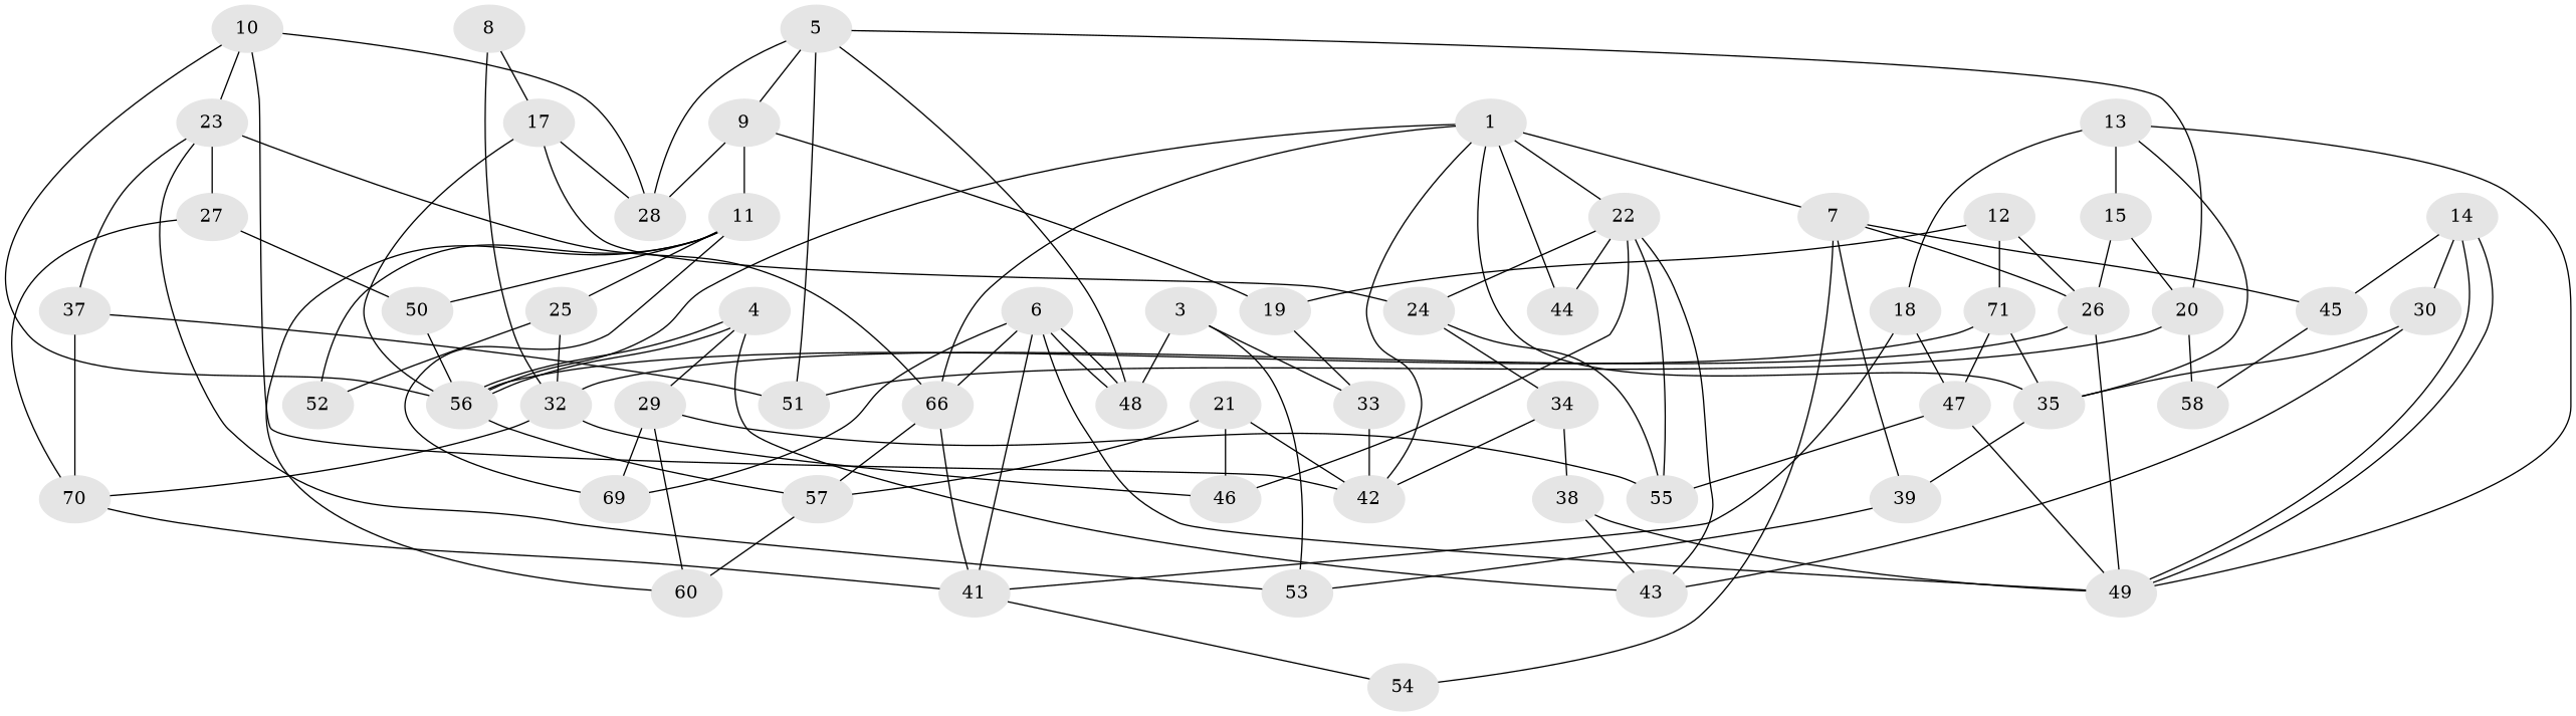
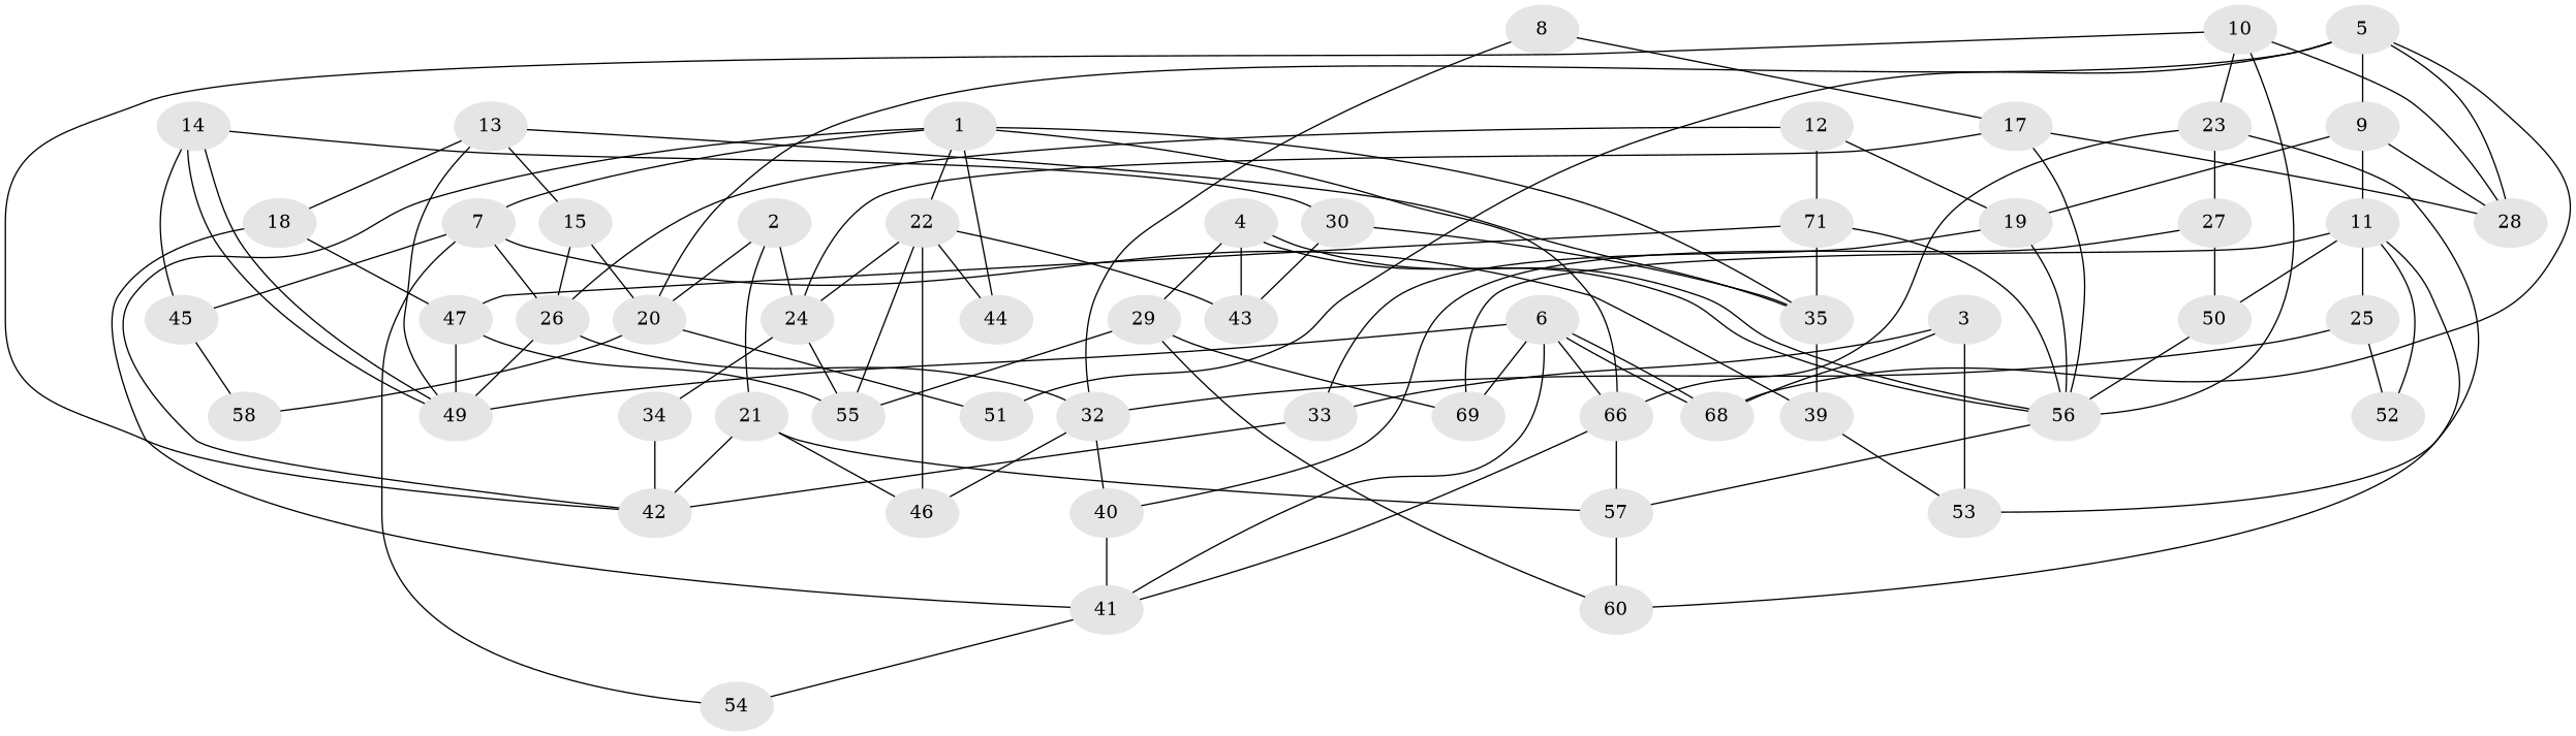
  graph {
    node [color=gray90 style=filled]
    1
    7
    22
    35
    n5 [label=66]
    42
    44
    56
    26
    39
    45
    54
    24
    43
    46
    55
    41
    57
+   2
    20
    21
    51
    58
    34
    3
    33
-   48
+   48 [label=68]
    53
    4
    29
    n31 [label=69]
    60
    5
    9
    28
    11
    19
    6
    49
    32
    8
    17
-   40 [label=70]
+   40
    25
    50
    52
    10
    23
    27
-   37
    12
    n52 [label=71]
    47
    13
    15
    18
    14
    30
-   38
    1 -- 7
    1 -- 22
    1 -- 35
    1 -- n5
    1 -- 42
    1 -- 44
-   1 -- 56
+   19 -- 56
    7 -- 26
    7 -- 39
    7 -- 45
    7 -- 54
    22 -- 44
    22 -- 24
    22 -- 43
    22 -- 46
    22 -- 55
    35 -- 39
    n5 -- 41
    n5 -- 57
    56 -- 57
    26 -- 49
    26 -- 32
    39 -- 53
    45 -- 58
    24 -- 55
    24 -- 34
    41 -- 54
    57 -- 60
+   2 -- 24
+   2 -- 20
+   2 -- 21
    20 -- 51
    20 -- 58
    21 -- 42
    21 -- 46
    21 -- 57
    34 -- 42
-   34 -- 38
    3 -- 33
    3 -- 48
    3 -- 53
    33 -- 42
    4 -- 56
    4 -- 56
    4 -- 43
    4 -- 29
    29 -- 55
    29 -- n31
    29 -- 60
    5 -- 20
    5 -- 51
    5 -- 48
    5 -- 9
    5 -- 28
    9 -- 28
    9 -- 11
    9 -- 19
    11 -- n31
    11 -- 60
    11 -- 25
    11 -- 50
    11 -- 52
    19 -- 33
    6 -- n5
    6 -- 41
    6 -- 48
    6 -- 48
    6 -- n31
    6 -- 49
    32 -- 46
    32 -- 40
    8 -- 32
    8 -- 17
    17 -- 56
    17 -- 24
    17 -- 28
    40 -- 41
    25 -- 32
    25 -- 52
    50 -- 56
    10 -- 42
    10 -- 56
    10 -- 28
    10 -- 23
    23 -- n5
    23 -- 53
    23 -- 27
-   23 -- 37
    27 -- 40
    27 -- 50
-   37 -- 51
-   37 -- 40
    12 -- 26
    12 -- 19
    12 -- n52
    n52 -- 35
    n52 -- 56
    n52 -- 47
    47 -- 55
    47 -- 49
    13 -- 35
    13 -- 49
    13 -- 15
    13 -- 18
    15 -- 26
    15 -- 20
    18 -- 41
    18 -- 47
    14 -- 45
    14 -- 49
    14 -- 49
    14 -- 30
    30 -- 35
    30 -- 43
-   38 -- 43
-   38 -- 49
  }
